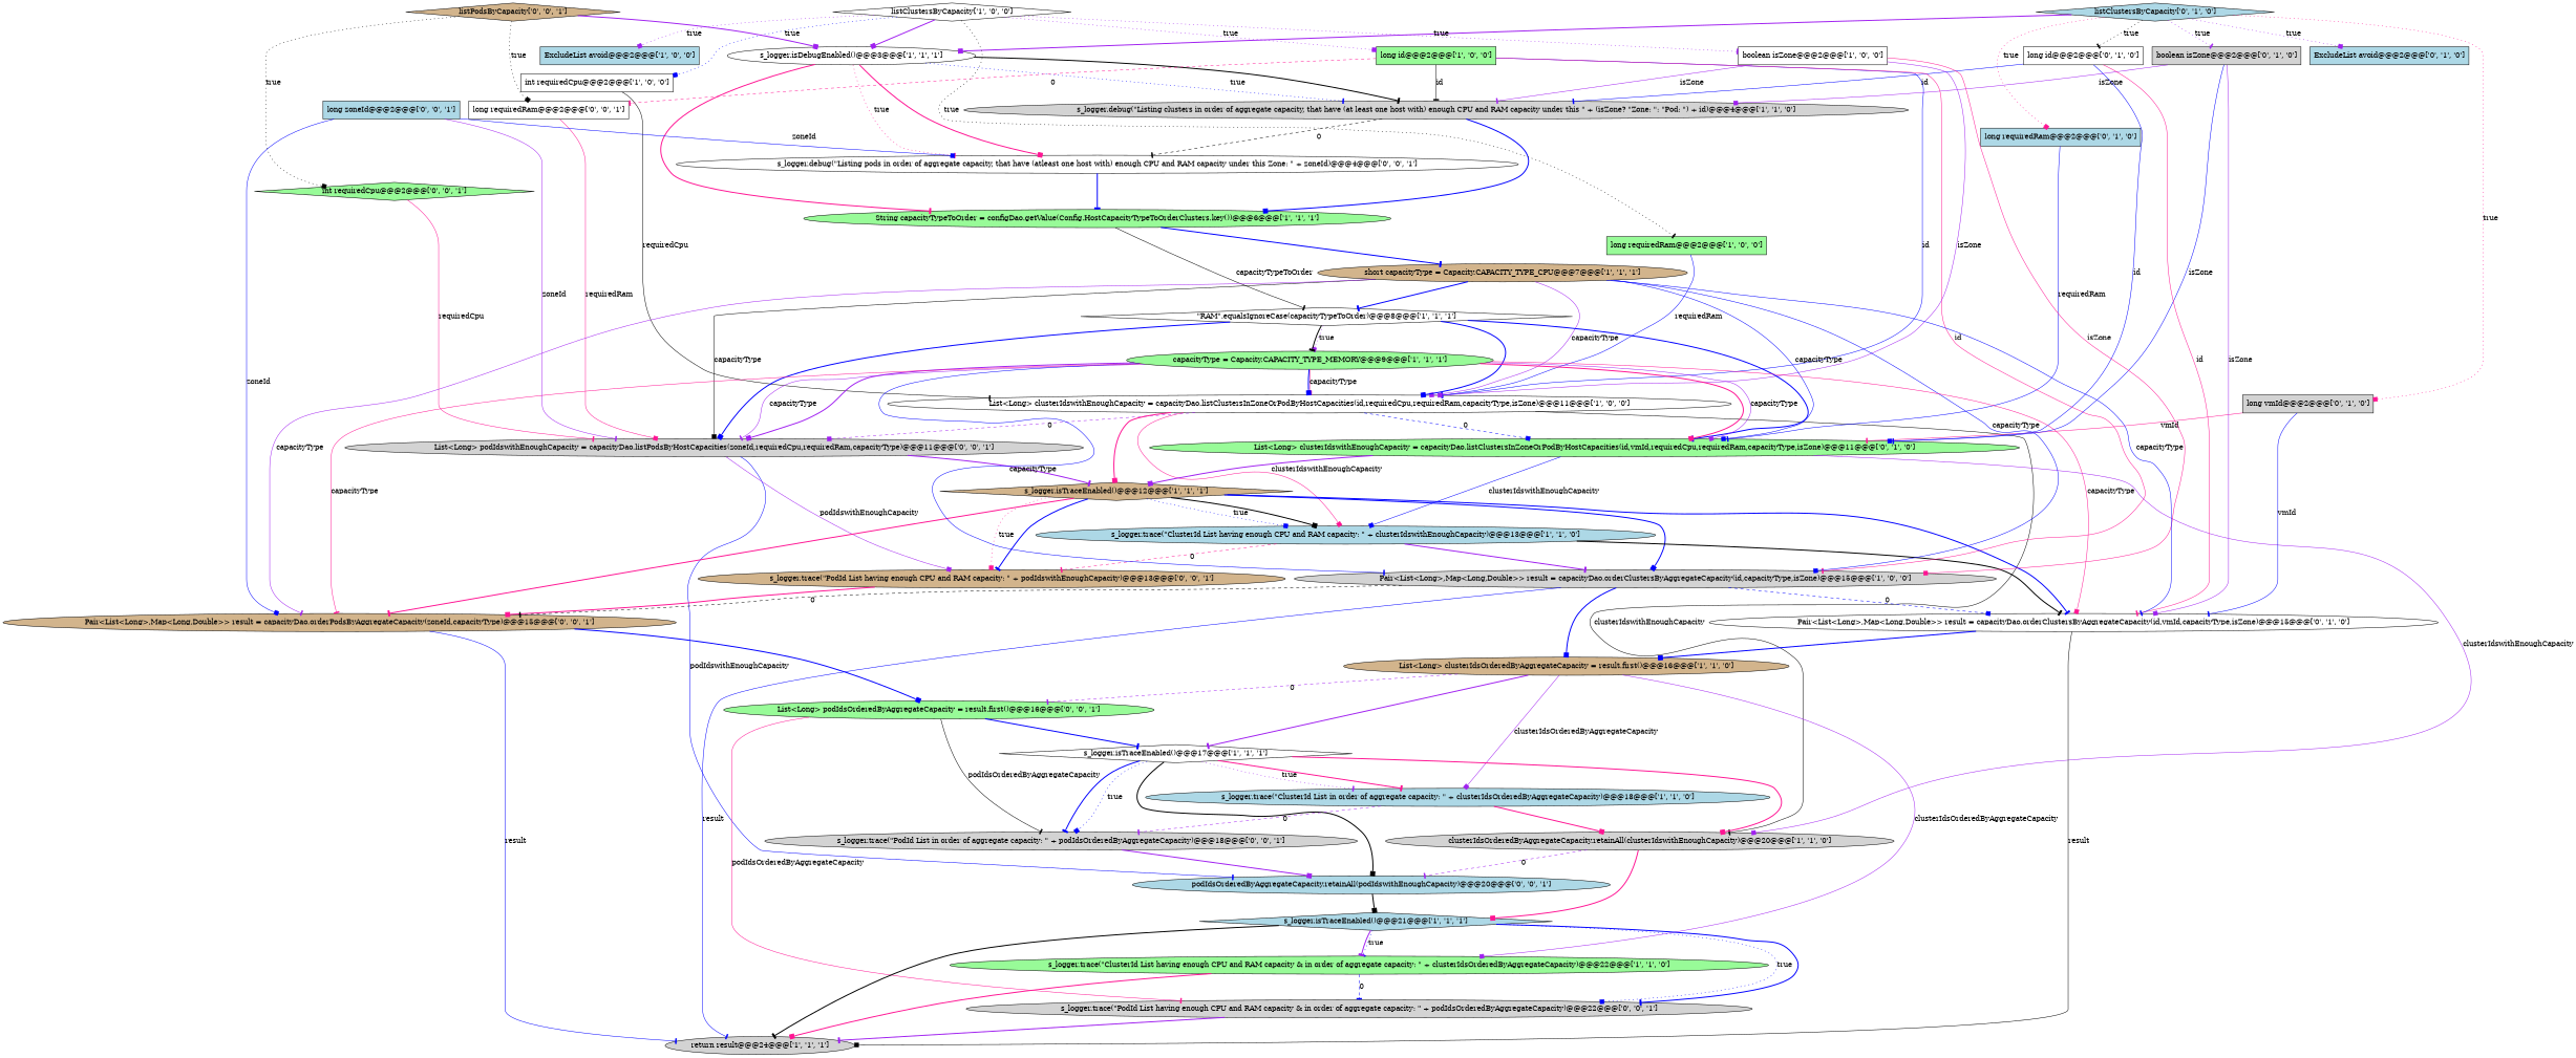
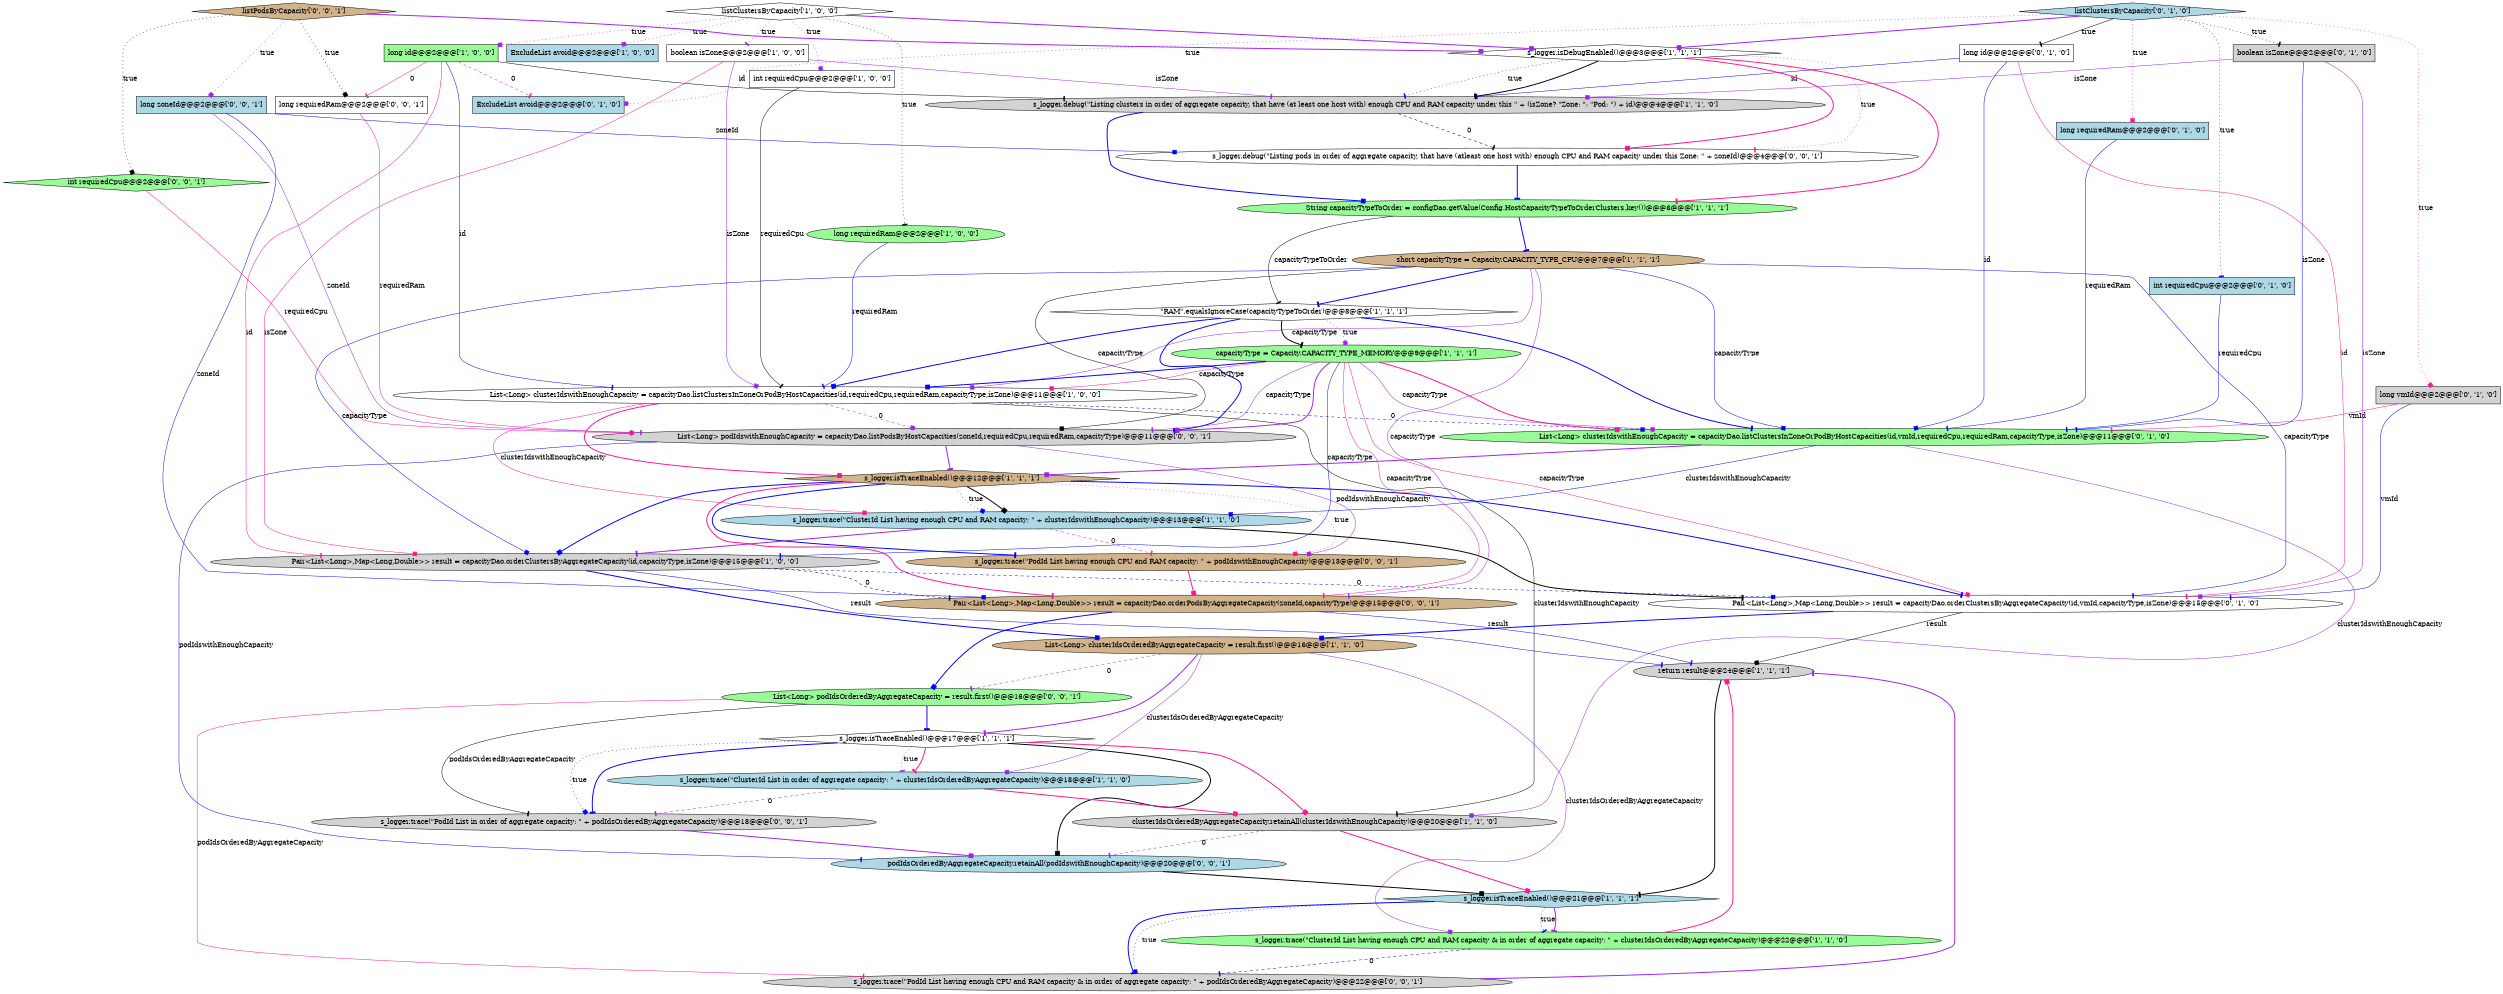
  digraph {
    node [fillcolor=white shape=ellipse style=filled]
    edge [arrowhead=tee color=blue style=solid]
    n1 [label="int requiredCpu@@@2@@@['1', '0', '0']" shape=box]
    n2 [label="List<Long> clusterIdswithEnoughCapacity = capacityDao.listClustersInZoneOrPodByHostCapacities(id,requiredCpu,requiredRam,capacityType,isZone)@@@11@@@['1', '0', '0']"]
    n3 [fillcolor=lightgrey label="List<Long> podIdswithEnoughCapacity = capacityDao.listPodsByHostCapacities(zoneId,requiredCpu,requiredRam,capacityType)@@@11@@@['0', '0', '1']"]
    n4 [fillcolor=palegreen label="List<Long> clusterIdswithEnoughCapacity = capacityDao.listClustersInZoneOrPodByHostCapacities(id,vmId,requiredCpu,requiredRam,capacityType,isZone)@@@11@@@['0', '1', '0']"]
    n5 [fillcolor=lightgrey label="clusterIdsOrderedByAggregateCapacity.retainAll(clusterIdswithEnoughCapacity)@@@20@@@['1', '1', '0']"]
    n6 [fillcolor=tan label="s_logger.isTraceEnabled()@@@12@@@['1', '1', '1']" shape=diamond]
    n7 [fillcolor=lightblue label="s_logger.trace(\"ClusterId List having enough CPU and RAM capacity: \" + clusterIdswithEnoughCapacity)@@@13@@@['1', '1', '0']"]
    n8 [fillcolor=palegreen label="int requiredCpu@@@2@@@['0', '0', '1']" shape=diamond]
    n9 [fillcolor=lightblue label="podIdsOrderedByAggregateCapacity.retainAll(podIdswithEnoughCapacity)@@@20@@@['0', '0', '1']"]
    n10 [fillcolor=tan label="s_logger.trace(\"PodId List having enough CPU and RAM capacity: \" + podIdswithEnoughCapacity)@@@13@@@['0', '0', '1']"]
    n11 [fillcolor=lightgrey label="long vmId@@@2@@@['0', '1', '0']" shape=box]
    n12 [label="Pair<List<Long>,Map<Long,Double>> result = capacityDao.orderClustersByAggregateCapacity(id,vmId,capacityType,isZone)@@@15@@@['0', '1', '0']"]
    n13 [fillcolor=tan label="List<Long> clusterIdsOrderedByAggregateCapacity = result.first()@@@16@@@['1', '1', '0']"]
    n14 [fillcolor=lightgrey label="return result@@@24@@@['1', '1', '1']"]
    n15 [fillcolor=palegreen label="List<Long> podIdsOrderedByAggregateCapacity = result.first()@@@16@@@['0', '0', '1']"]
    n16 [fillcolor=palegreen label="s_logger.trace(\"ClusterId List having enough CPU and RAM capacity & in order of aggregate capacity: \" + clusterIdsOrderedByAggregateCapacity)@@@22@@@['1', '1', '0']"]
    n17 [label="s_logger.isTraceEnabled()@@@17@@@['1', '1', '1']" shape=diamond]
    n18 [fillcolor=lightblue label="s_logger.trace(\"ClusterId List in order of aggregate capacity: \" + clusterIdsOrderedByAggregateCapacity)@@@18@@@['1', '1', '0']"]
    n19 [fillcolor=lightgrey label="s_logger.trace(\"PodId List having enough CPU and RAM capacity & in order of aggregate capacity: \" + podIdsOrderedByAggregateCapacity)@@@22@@@['0', '0', '1']"]
    n20 [fillcolor=lightgrey label="s_logger.trace(\"PodId List in order of aggregate capacity: \" + podIdsOrderedByAggregateCapacity)@@@18@@@['0', '0', '1']"]
    n21 [fillcolor=lightblue label="s_logger.isTraceEnabled()@@@21@@@['1', '1', '1']" shape=diamond]
    n22 [fillcolor=lightgrey label="Pair<List<Long>,Map<Long,Double>> result = capacityDao.orderClustersByAggregateCapacity(id,capacityType,isZone)@@@15@@@['1', '0', '0']"]
    n23 [fillcolor=tan label="Pair<List<Long>,Map<Long,Double>> result = capacityDao.orderPodsByAggregateCapacity(zoneId,capacityType)@@@15@@@['0', '0', '1']"]
    n24 [fillcolor=lightblue label="long requiredRam@@@2@@@['0', '1', '0']" shape=box]
-   n25 [fillcolor=palegreen label="long requiredRam@@@2@@@['1', '0', '0']" shape=box]
+   n25 [fillcolor=palegreen label="long requiredRam@@@2@@@['1', '0', '0']"]
    n26 [fillcolor=lightblue label="listClustersByCapacity['0', '1', '0']" shape=diamond]
    n27 [fillcolor=lightgrey label="boolean isZone@@@2@@@['0', '1', '0']" shape=box]
    n28 [fillcolor=lightblue label="ExcludeList avoid@@@2@@@['0', '1', '0']" shape=box]
    n29 [label="long id@@@2@@@['0', '1', '0']" shape=box]
-   n31 [label="s_logger.isDebugEnabled()@@@3@@@['1', '1', '1']"]
+   n30 [fillcolor=lightblue label="int requiredCpu@@@2@@@['0', '1', '0']" shape=box]
+   n31 [label="s_logger.isDebugEnabled()@@@3@@@['1', '1', '1']" shape=diamond]
    n32 [fillcolor=lightgrey label="s_logger.debug(\"Listing clusters in order of aggregate capacity, that have (at least one host with) enough CPU and RAM capacity under this \" + (isZone? \"Zone: \": \"Pod: \") + id)@@@4@@@['1', '1', '0']"]
    n33 [label="s_logger.debug(\"Listing pods in order of aggregate capacity, that have (atleast one host with) enough CPU and RAM capacity under this Zone: \" + zoneId)@@@4@@@['0', '0', '1']"]
    n34 [fillcolor=palegreen label="String capacityTypeToOrder = configDao.getValue(Config.HostCapacityTypeToOrderClusters.key())@@@6@@@['1', '1', '1']"]
    n35 [label="listClustersByCapacity['1', '0', '0']" shape=diamond]
    n36 [fillcolor=palegreen label="long id@@@2@@@['1', '0', '0']" shape=box]
    n37 [label="boolean isZone@@@2@@@['1', '0', '0']" shape=box]
    n38 [fillcolor=lightblue label="ExcludeList avoid@@@2@@@['1', '0', '0']" shape=box]
    n39 [label="long requiredRam@@@2@@@['0', '0', '1']" shape=box]
    n40 [fillcolor=tan label="short capacityType = Capacity.CAPACITY_TYPE_CPU@@@7@@@['1', '1', '1']"]
    n41 [label="\"RAM\".equalsIgnoreCase(capacityTypeToOrder)@@@8@@@['1', '1', '1']" shape=diamond]
    n42 [fillcolor=palegreen label="capacityType = Capacity.CAPACITY_TYPE_MEMORY@@@9@@@['1', '1', '1']"]
    n43 [fillcolor=lightblue label="long zoneId@@@2@@@['0', '0', '1']" shape=box]
    n44 [fillcolor=tan label="listPodsByCapacity['0', '0', '1']" shape=diamond]
    n1 -> n2 [color=black label=requiredCpu]
    n2 -> n3 [arrowhead=box color=purple label=0 style=dashed]
    n2 -> n4 [arrowhead=box label=0 style=dashed]
    n2 -> n5 [color=black label=clusterIdswithEnoughCapacity]
    n2 -> n6 [arrowhead=box color=deeppink style=bold]
    n2 -> n7 [arrowhead=box color=deeppink label=clusterIdswithEnoughCapacity]
    n3 -> n6 [color=purple style=bold]
    n3 -> n9 [label=podIdswithEnoughCapacity]
    n3 -> n10 [arrowhead=box color=purple label=podIdswithEnoughCapacity]
    n4 -> n5 [arrowhead=box color=purple label=clusterIdswithEnoughCapacity]
    n4 -> n6 [arrowhead=box color=purple style=bold]
    n4 -> n7 [arrowhead=box label=clusterIdswithEnoughCapacity]
    n5 -> n9 [color=purple label=0 style=dashed]
    n5 -> n21 [arrowhead=box color=deeppink style=bold]
    n6 -> n7 [arrowhead=box label=true style=dotted]
    n6 -> n7 [arrowhead=box color=black style=bold]
    n6 -> n10 [arrowhead=box color=deeppink label=true style=dotted]
    n6 -> n10 [style=bold]
    n6 -> n12 [style=bold]
    n6 -> n22 [arrowhead=box style=bold]
    n6 -> n23 [color=deeppink style=bold]
    n7 -> n10 [color=deeppink label=0 style=dashed]
    n7 -> n12 [color=black style=bold]
    n7 -> n22 [color=purple style=bold]
    n8 -> n3 [color=deeppink label=requiredCpu]
    n9 -> n21 [arrowhead=box color=black style=bold]
    n10 -> n23 [arrowhead=box color=deeppink style=bold]
    n11 -> n4 [color=deeppink label=vmId]
    n11 -> n12 [label=vmId]
    n12 -> n13 [arrowhead=box style=bold]
    n12 -> n14 [arrowhead=box color=black label=result]
    n13 -> n15 [color=purple label=0 style=dashed]
    n13 -> n16 [arrowhead=box color=purple label=clusterIdsOrderedByAggregateCapacity]
    n13 -> n17 [color=purple style=bold]
    n13 -> n18 [arrowhead=box color=purple label=clusterIdsOrderedByAggregateCapacity]
    n15 -> n17 [style=bold]
    n15 -> n19 [color=deeppink label=podIdsOrderedByAggregateCapacity]
    n15 -> n20 [color=black label=podIdsOrderedByAggregateCapacity]
    n16 -> n14 [arrowhead=box color=deeppink style=bold]
    n16 -> n19 [label=0 style=dashed]
    n17 -> n5 [arrowhead=box color=deeppink style=bold]
    n17 -> n9 [arrowhead=box color=black style=bold]
    n17 -> n18 [color=deeppink style=bold]
    n17 -> n18 [color=purple label=true style=dotted]
    n17 -> n20 [arrowhead=box label=true style=dotted]
    n17 -> n20 [style=bold]
    n18 -> n5 [arrowhead=box color=deeppink style=bold]
    n18 -> n20 [color=purple label=0 style=dashed]
    n19 -> n14 [color=purple style=bold]
    n20 -> n9 [arrowhead=box color=purple style=bold]
-   n21 -> n14 [color=black style=bold]
+   n14 -> n21 [color=black style=bold]
    n21 -> n16 [label=true style=dotted]
    n21 -> n16 [color=purple style=bold]
    n21 -> n19 [arrowhead=box label=true style=dotted]
    n21 -> n19 [style=bold]
    n22 -> n12 [arrowhead=box label=0 style=dashed]
    n22 -> n13 [arrowhead=box style=bold]
    n22 -> n14 [label=result]
    n22 -> n23 [color=black label=0 style=dashed]
    n23 -> n14 [label=result]
    n23 -> n15 [arrowhead=box style=bold]
    n24 -> n4 [label=requiredRam]
    n25 -> n2 [label=requiredRam]
    n26 -> n11 [arrowhead=box color=deeppink label=true style=dotted]
    n26 -> n24 [arrowhead=box color=deeppink label=true style=dotted]
-   n26 -> n27 [color=purple label=true style=dotted]
+   n26 -> n27 [color=black label=true style=dotted]
    n26 -> n28 [arrowhead=box color=purple label=true style=dotted]
-   n26 -> n29 [color=black label=true style=dotted]
+   n26 -> n29 [color=black label=true]
+   n26 -> n30 [label=true style=dotted]
    n26 -> n31 [arrowhead=box color=purple style=bold]
    n27 -> n4 [label=isZone]
    n27 -> n12 [arrowhead=box color=purple label=isZone]
    n27 -> n32 [arrowhead=box color=purple label=isZone]
    n29 -> n4 [arrowhead=box label=id]
    n29 -> n12 [color=deeppink label=id]
    n29 -> n32 [label=id]
+   n30 -> n4 [label=requiredCpu]
    n31 -> n32 [label=true style=dotted]
    n31 -> n32 [color=black style=bold]
    n31 -> n33 [color=deeppink label=true style=dotted]
    n31 -> n33 [arrowhead=box color=deeppink style=bold]
    n31 -> n34 [color=deeppink style=bold]
    n32 -> n33 [color=black label=0 style=dashed]
    n32 -> n34 [arrowhead=box style=bold]
    n33 -> n34 [style=bold]
    n34 -> n40 [style=bold]
    n34 -> n41 [color=black label=capacityTypeToOrder]
-   n35 -> n1 [arrowhead=box label=true style=dotted]
+   n35 -> n1 [arrowhead=box color=purple label=true style=dotted]
    n35 -> n25 [color=black label=true style=dotted]
    n35 -> n31 [arrowhead=box color=purple style=bold]
    n35 -> n36 [arrowhead=box color=purple label=true style=dotted]
    n35 -> n37 [color=purple label=true style=dotted]
    n35 -> n38 [arrowhead=box color=purple label=true style=dotted]
    n36 -> n2 [label=id]
    n36 -> n22 [color=deeppink label=id]
+   n36 -> n28 [color=deeppink label=0 style=dashed]
    n36 -> n32 [color=black label=id]
-   n36 -> n39 [color=deeppink label=0 style=dashed]
+   n36 -> n39 [color=deeppink label=0]
    n37 -> n2 [arrowhead=box color=purple label=isZone]
    n37 -> n22 [arrowhead=box color=deeppink label=isZone]
    n37 -> n32 [color=purple label=isZone]
    n39 -> n3 [arrowhead=box color=deeppink label=requiredRam]
    n40 -> n2 [arrowhead=box color=purple label=capacityType]
    n40 -> n3 [arrowhead=box color=black label=capacityType]
    n40 -> n4 [arrowhead=box label=capacityType]
    n40 -> n12 [label=capacityType]
    n40 -> n22 [arrowhead=box label=capacityType]
    n40 -> n23 [color=purple label=capacityType]
    n40 -> n41 [style=bold]
    n41 -> n2 [arrowhead=box style=bold]
    n41 -> n3 [arrowhead=box style=bold]
    n41 -> n4 [style=bold]
    n41 -> n42 [arrowhead=box color=purple label=true style=dotted]
    n41 -> n42 [color=black style=bold]
    n42 -> n2 [arrowhead=box color=deeppink label=capacityType]
    n42 -> n2 [arrowhead=box style=bold]
    n42 -> n3 [arrowhead=box color=purple style=bold]
    n42 -> n3 [color=purple label=capacityType]
    n42 -> n4 [arrowhead=box color=deeppink style=bold]
    n42 -> n4 [arrowhead=box color=purple label=capacityType]
    n42 -> n12 [arrowhead=box color=deeppink label=capacityType]
    n42 -> n22 [label=capacityType]
    n42 -> n23 [color=deeppink label=capacityType]
    n43 -> n3 [color=purple label=zoneId]
    n43 -> n23 [arrowhead=box label=zoneId]
    n43 -> n33 [arrowhead=box label=zoneId]
    n44 -> n8 [arrowhead=box color=black label=true style=dotted]
    n44 -> n31 [arrowhead=box color=purple style=bold]
    n44 -> n39 [arrowhead=box color=black label=true style=dotted]
+   n44 -> n43 [arrowhead=box color=purple label=true style=dotted]
  }
